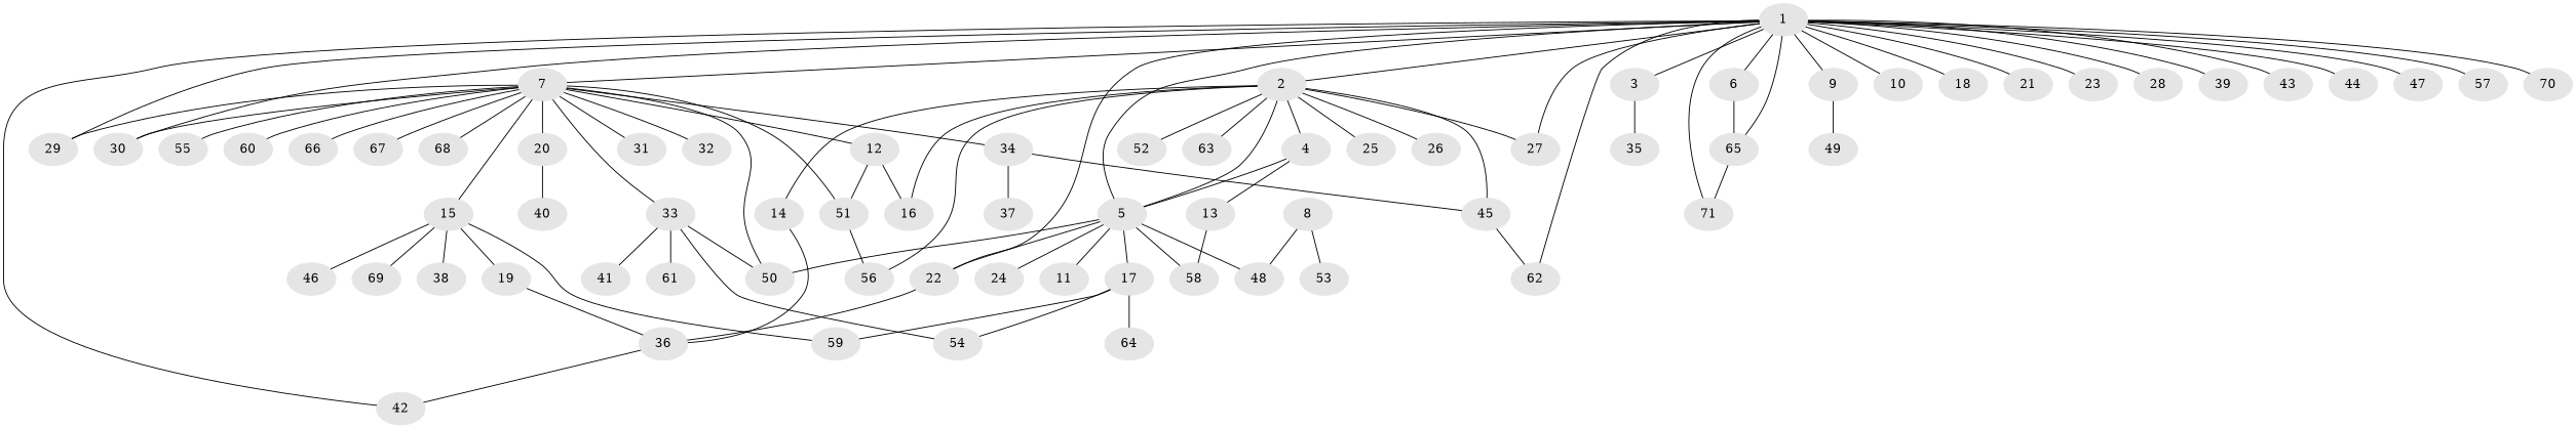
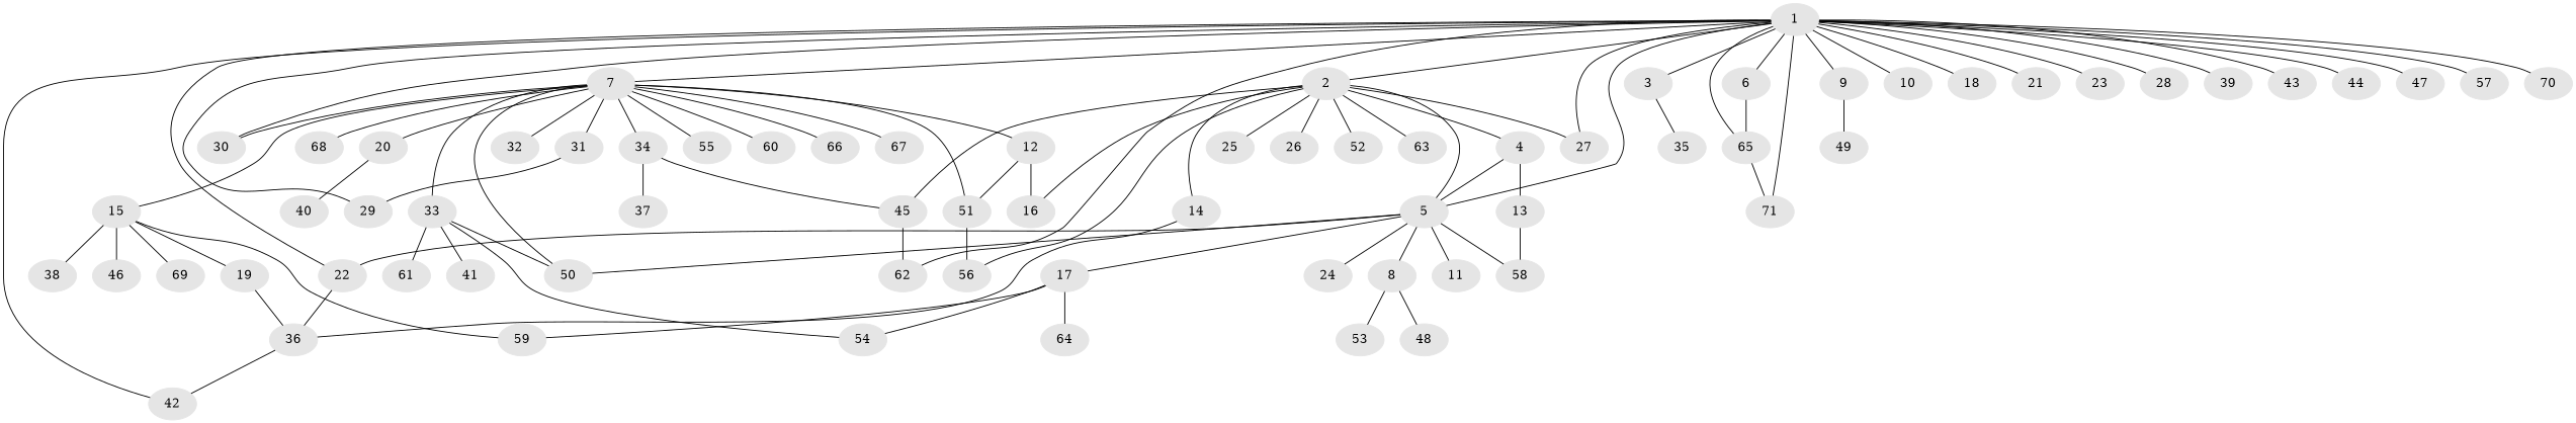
  graph {
    node [color=gray90 style=filled]
    1
    2
    3
    5
    6
    7
    9
    10
    18
    21
    22
    23
    27
    28
    29
    30
    39
    42
    43
    44
    47
    57
    62
    65
    70
    71
    4
    14
    16
    25
    26
    45
    52
    56
    63
    35
    8
    11
    17
    24
    50
    58
    12
    15
    20
    31
    32
    33
    34
    51
    55
    60
    66
    67
    68
    49
    36
    13
    48
    53
    59
    54
    64
    19
    38
    46
    69
    40
    41
    61
    37
    1 -- 2
    1 -- 3
    1 -- 5
    1 -- 6
    1 -- 7
    1 -- 9
    1 -- 10
    1 -- 18
    1 -- 21
    1 -- 22
    1 -- 23
    1 -- 27
    1 -- 28
    1 -- 29
    1 -- 30
    1 -- 39
    1 -- 42
    1 -- 43
    1 -- 44
    1 -- 47
    1 -- 57
    1 -- 62
    1 -- 65
    1 -- 70
    1 -- 71
    2 -- 5
    2 -- 27
    2 -- 4
    2 -- 14
    2 -- 16
    2 -- 25
    2 -- 26
    2 -- 45
    2 -- 52
    2 -- 56
    2 -- 63
    3 -- 35
    5 -- 22
-   5 -- 48
+   5 -- 8
    5 -- 11
    5 -- 17
    5 -- 24
    5 -- 50
    5 -- 58
    6 -- 65
-   7 -- 29
+   31 -- 29
    7 -- 30
    7 -- 50
    7 -- 12
    7 -- 15
    7 -- 20
    7 -- 31
    7 -- 32
    7 -- 33
    7 -- 34
    7 -- 51
    7 -- 55
    7 -- 60
    7 -- 66
    7 -- 67
    7 -- 68
    9 -- 49
    22 -- 36
    65 -- 71
    4 -- 5
    4 -- 13
    14 -- 36
    45 -- 62
    8 -- 48
    8 -- 53
    17 -- 59
    17 -- 54
    17 -- 64
    12 -- 16
    12 -- 51
    15 -- 59
    15 -- 19
    15 -- 38
    15 -- 46
    15 -- 69
    20 -- 40
    33 -- 50
    33 -- 54
    33 -- 41
    33 -- 61
    34 -- 45
    34 -- 37
    51 -- 56
    36 -- 42
    13 -- 58
    19 -- 36
  }
